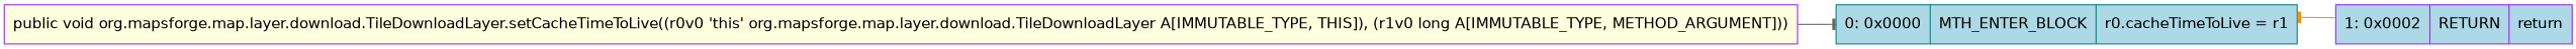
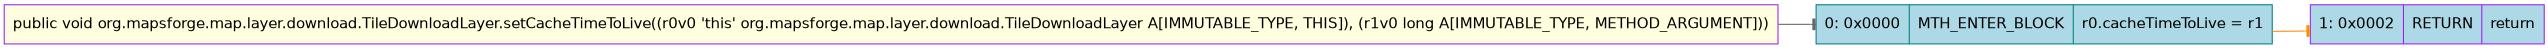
  digraph {
    rankdir=LR
    fontname="DejaVu Sans"
    node [shape=record style=filled fillcolor=lightblue color=purple fontname="DejaVu Sans"]
    edge [arrowhead=tee fontname="DejaVu Sans"]
    n1 [label="{0\:\ 0x0000|MTH_ENTER_BLOCK\l|r0.cacheTimeToLive = r1\l}" color=teal]
    n2 [label="{1\:\ 0x0002|RETURN\l|return\l}"]
    n3 [label="{public void org.mapsforge.map.layer.download.TileDownloadLayer.setCacheTimeToLive((r0v0 'this' org.mapsforge.map.layer.download.TileDownloadLayer A[IMMUTABLE_TYPE, THIS]), (r1v0 long A[IMMUTABLE_TYPE, METHOD_ARGUMENT])) }" fillcolor=lightyellow]
-   n2 -> n1 [color=darkorange]
+   n1 -> n2 [color=darkorange]
    n3 -> n1 [color=gray40]
  }
